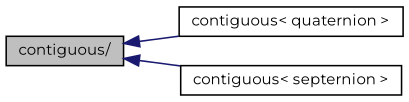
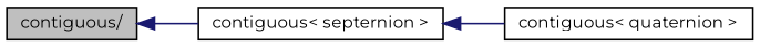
  digraph {
    fontname=Montserrat
    rankdir=LR
    node [color=black fontname=Montserrat fontsize=10 shape=record]
    edge [color=midnightblue dir=back fontname=Montserrat fontsize=10 labelfontname=Helvetica labelfontsize=10 style=solid]
    n1 [fillcolor=grey75 fontcolor=black height=0.2 label="contiguous/" style=filled width=0.4]
    n2 [height=0.2 label="contiguous\< quaternion \>" width=0.4]
    n3 [height=0.2 label="contiguous\< septernion \>" width=0.4]
-   n1 -> n2
+   n3 -> n2
    n1 -> n3
  }
